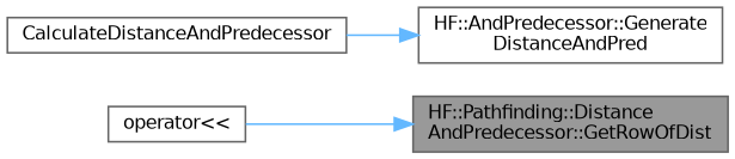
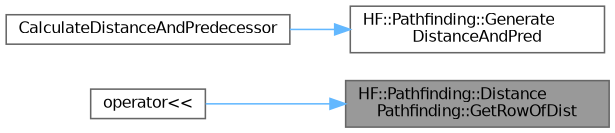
  digraph {
    rankdir=RL
    node [color=grey40 fillcolor=white fontname=Helvetica fontsize=10 shape=box style=filled]
    edge [color=steelblue1 dir=back fontname=Helvetica fontsize=10 labelfontname=Helvetica labelfontsize=10 style=solid]
-   n1 [color=gray40 fillcolor=grey60 fontcolor=black height=0.2 label="HF::Pathfinding::Distance\lAndPredecessor::GetRowOfDist" width=0.4]
+   n1 [color=gray40 fillcolor=grey60 fontcolor=black height=0.2 label="HF::Pathfinding::Distance\lPathfinding::GetRowOfDist" width=0.4]
    n2 [height=0.2 label="operator\<\<" width=0.4]
-   n3 [height=0.2 label="HF::AndPredecessor::Generate\lDistanceAndPred" width=0.4]
+   n3 [height=0.2 label="HF::Pathfinding::Generate\lDistanceAndPred" width=0.4]
    n4 [height=0.2 label=CalculateDistanceAndPredecessor width=0.4]
    n1 -> n2
    n3 -> n4
  }
